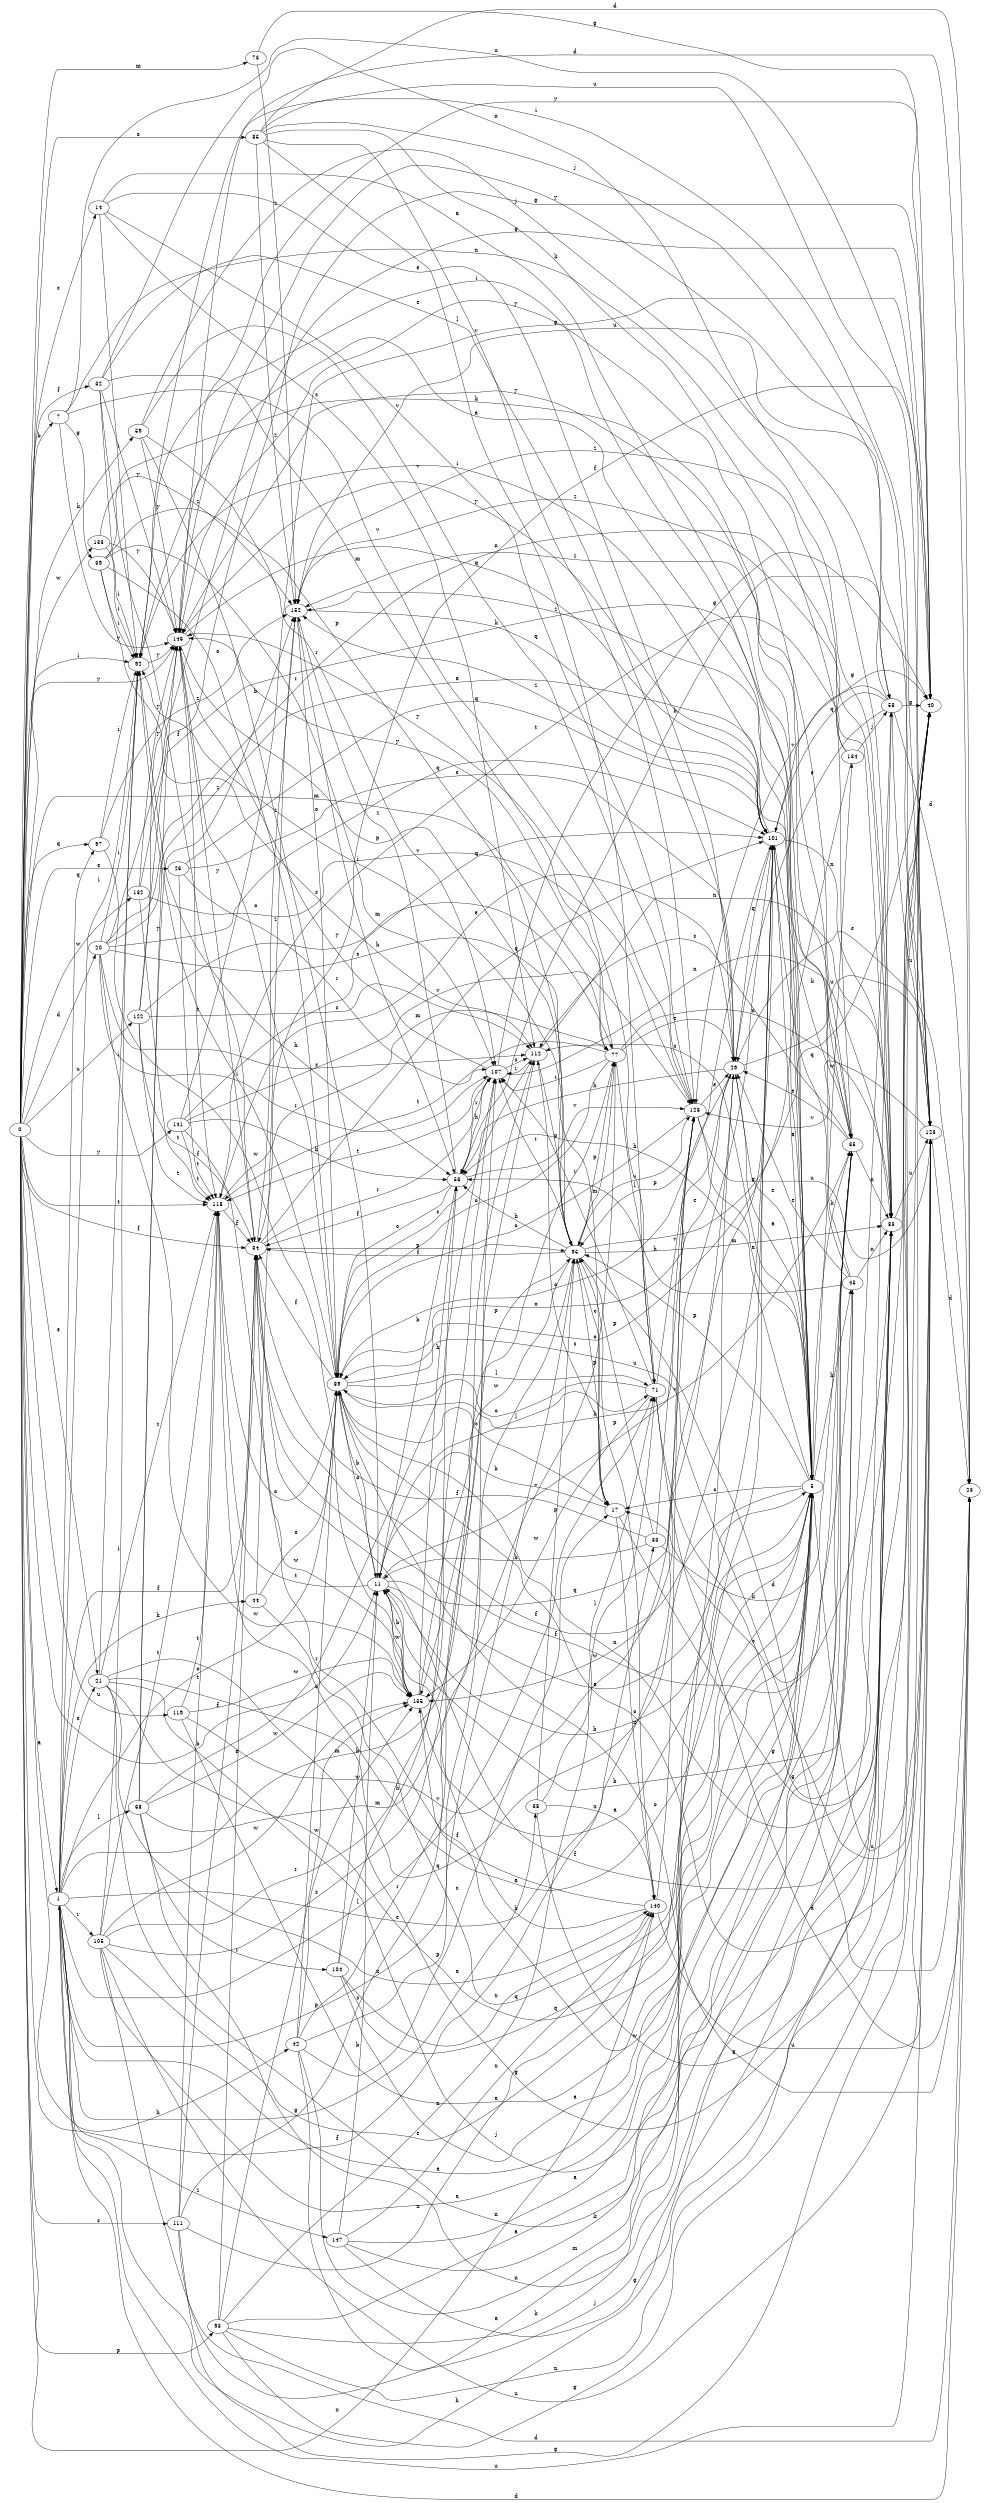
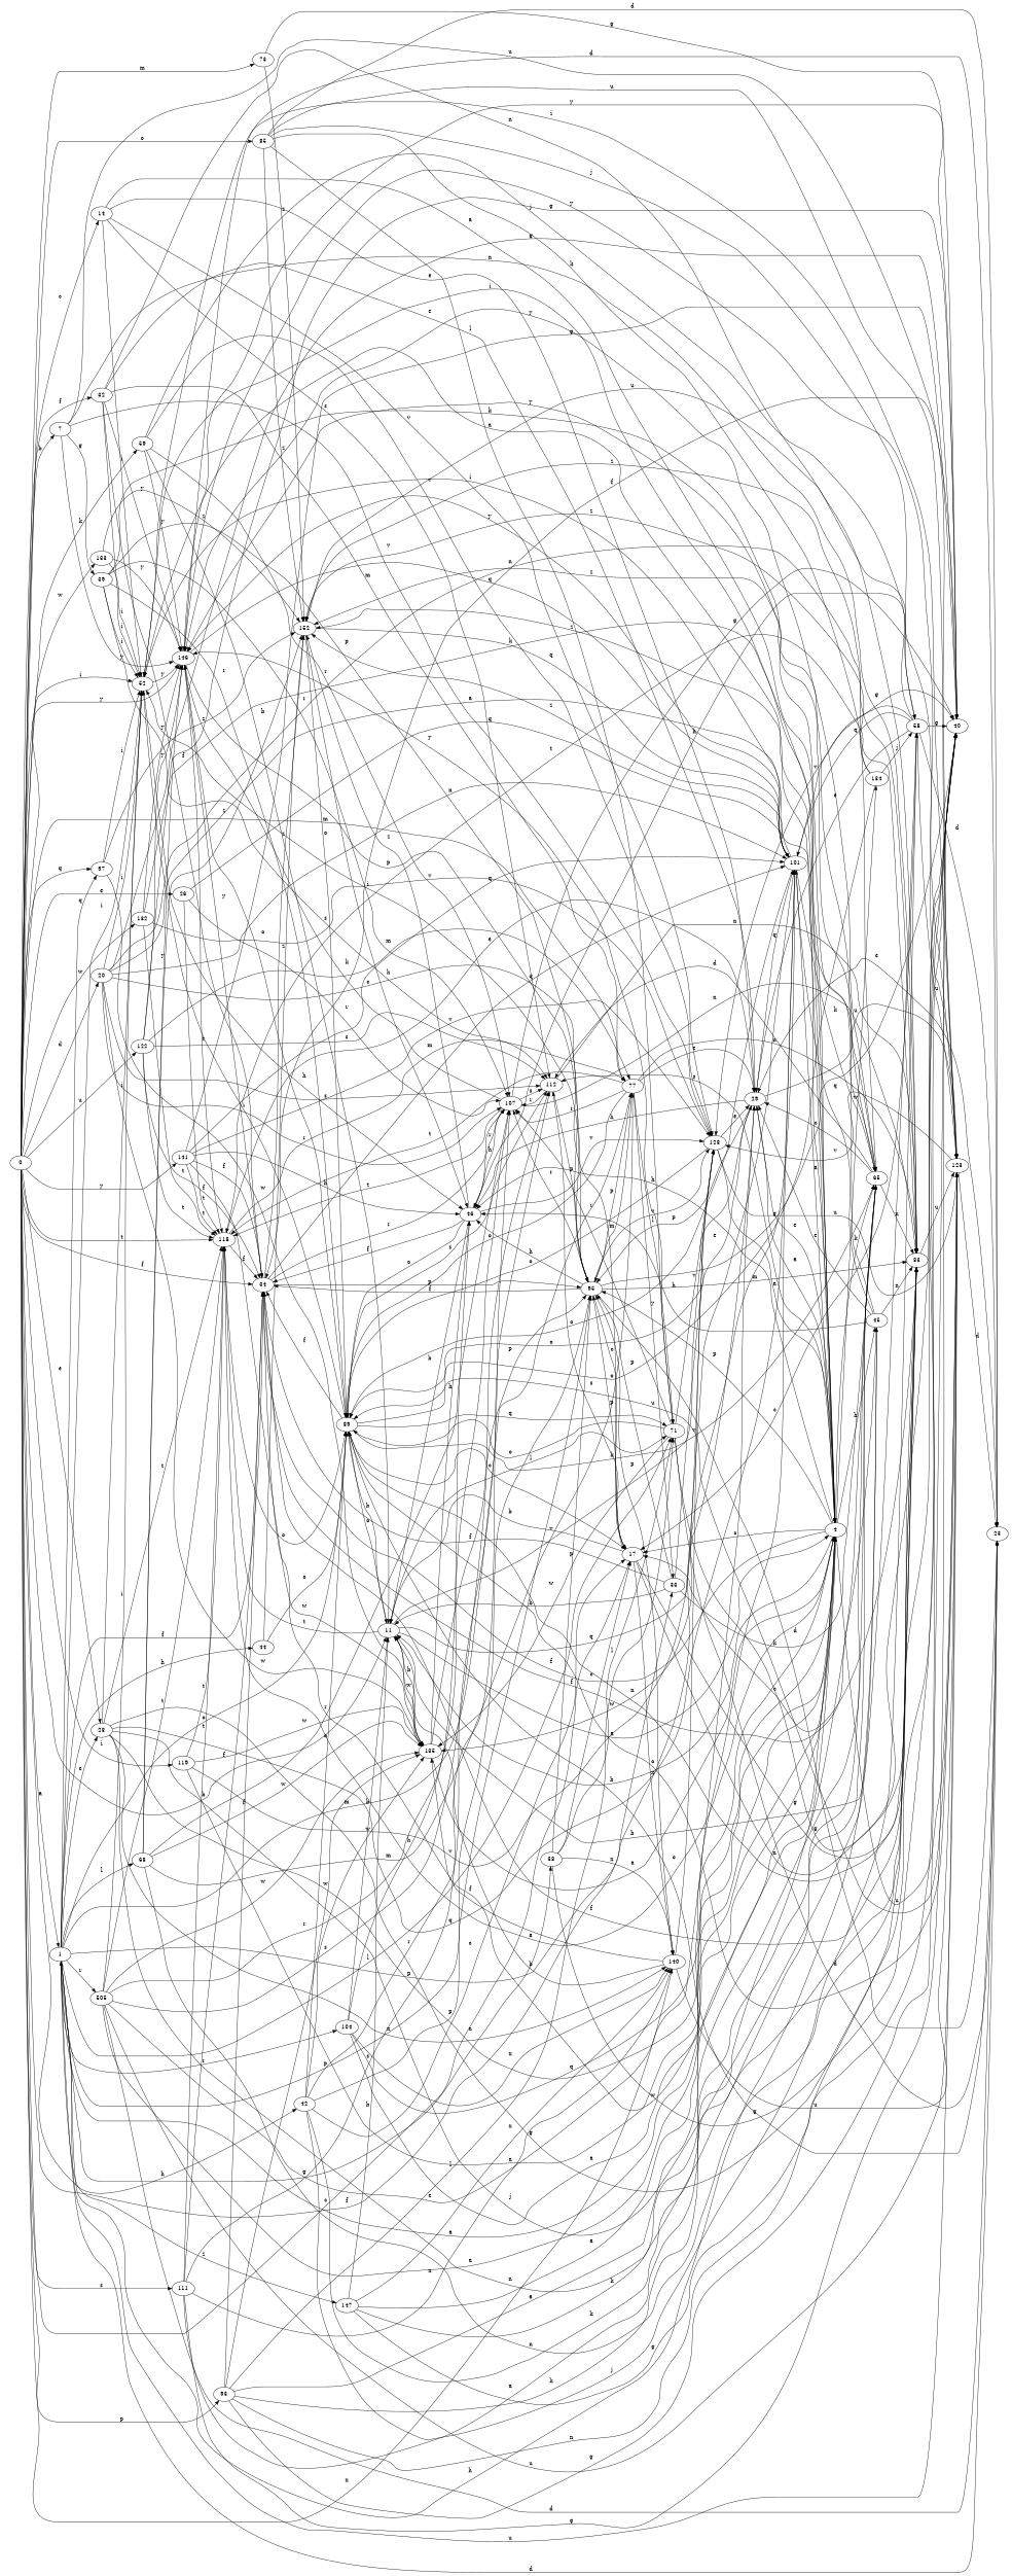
  strict digraph {
    rankdir=LR
    0
    1
    7
    11
    14
    17
    20
    26
-   28 [label=21]
+   28
    32
    33
    34
    42
-   52 [label=92]
+   52
    59
    73
    77
    85
    93
    97
    111
    118
    119
    122
    132
    133
    140
    141
    146
    23
    29
    38
    44
    45
    68
    71
    89
    95
    104
-   105
+   105 [label=505]
    123
    147
    39
    83
    128
-   5
+   5 [label=4]
    101
    135
    112
    40
    107
    58
    65
    152
-   46 [label=56]
+   46
    134
    0 -> 1 [label=a]
    0 -> 7 [label=b]
    0 -> 11 [label=b]
    0 -> 14 [label=c]
+   0 -> 17 [label=c]
    0 -> 20 [label=d]
    0 -> 26 [label=e]
    0 -> 28 [label=e]
    0 -> 32 [label=f]
    0 -> 33 [label=f]
    0 -> 34 [label=f]
    0 -> 42 [label=h]
    0 -> 52 [label=i]
    0 -> 59 [label=k]
    0 -> 73 [label=m]
    0 -> 77 [label=m]
    0 -> 85 [label=o]
    0 -> 93 [label=p]
    0 -> 97 [label=q]
    0 -> 111 [label=s]
    0 -> 118 [label=t]
-   0 -> 119 [label=u]
+   0 -> 119 [label=i]
    0 -> 122 [label=u]
    0 -> 132 [label=w]
    0 -> 133 [label=w]
    0 -> 140 [label=x]
    0 -> 141 [label=y]
    0 -> 146 [label=y]
    1 -> 28 [label=e]
    1 -> 34 [label=f]
    1 -> 52 [label=i]
    1 -> 77 [label=m]
    1 -> 97 [label=q]
    1 -> 23 [label=d]
-   1 -> 29 [label=e]
+   1 -> 29 [label=p]
    1 -> 38 [label=g]
    1 -> 44 [label=h]
    1 -> 45 [label=h]
    1 -> 68 [label=l]
    1 -> 71 [label=l]
    1 -> 89 [label=o]
    1 -> 95 [label=p]
-   68 -> 104 [label=r]
+   1 -> 104 [label=r]
    1 -> 105 [label=r]
    1 -> 123 [label=u]
    1 -> 147 [label=z]
    7 -> 146 [label=y]
    7 -> 123 [label=u]
    7 -> 39 [label=g]
    7 -> 83 [label=n]
    7 -> 128 [label=v]
    11 -> 118 [label=t]
    11 -> 71 [label=l]
    11 -> 89 [label=o]
    11 -> 128 [label=v]
    11 -> 5 [label=a]
    11 -> 101 [label=q]
    11 -> 135 [label=w]
    14 -> 52 [label=i]
    14 -> 29 [label=e]
    14 -> 128 [label=v]
    14 -> 5 [label=a]
    14 -> 112 [label=s]
    17 -> 11 [label=b]
    17 -> 140 [label=x]
    17 -> 95 [label=p]
-   101 -> 83 [label=n]
+   17 -> 83 [label=n]
    17 -> 112 [label=s]
    17 -> 40 [label=g]
    20 -> 17 [label=c]
    20 -> 52 [label=i]
    20 -> 83 [label=n]
    20 -> 5 [label=a]
-   20 -> 101 [label=q]
+   20 -> 101 [label=n]
    20 -> 135 [label=w]
    20 -> 112 [label=s]
    20 -> 40 [label=g]
    20 -> 107 [label=r]
    26 -> 118 [label=t]
-   26 -> 29 [label=e]
    26 -> 101 [label=q]
    26 -> 107 [label=r]
    28 -> 52 [label=i]
    28 -> 118 [label=t]
    28 -> 140 [label=x]
    28 -> 83 [label=n]
    28 -> 5 [label=a]
    28 -> 101 [label=q]
    28 -> 40 [label=g]
    28 -> 58 [label=j]
    32 -> 34 [label=f]
    32 -> 52 [label=i]
    32 -> 77 [label=m]
    32 -> 146 [label=y]
    32 -> 29 [label=e]
    32 -> 83 [label=n]
    33 -> 11 [label=b]
    33 -> 34 [label=f]
    33 -> 29 [label=e]
    33 -> 95 [label=p]
    33 -> 65 [label=k]
    34 -> 146 [label=y]
    34 -> 95 [label=p]
    34 -> 101 [label=q]
    34 -> 107 [label=r]
    34 -> 152 [label=z]
    42 -> 17 [label=c]
    42 -> 89 [label=o]
    42 -> 95 [label=p]
    42 -> 135 [label=w]
    42 -> 107 [label=r]
    42 -> 58 [label=j]
-   42 -> 65 [label=m]
+   42 -> 65 [label=k]
    52 -> 146 [label=y]
    52 -> 5 [label=a]
    52 -> 46 [label=h]
    59 -> 11 [label=b]
    59 -> 146 [label=y]
    59 -> 128 [label=v]
    59 -> 107 [label=r]
    59 -> 58 [label=j]
    73 -> 40 [label=g]
    73 -> 152 [label=z]
    77 -> 118 [label=t]
-   77 -> 146 [label=y]
+   77 -> 33 [label=y]
    77 -> 29 [label=e]
    77 -> 71 [label=l]
    77 -> 89 [label=o]
    77 -> 95 [label=p]
    77 -> 83 [label=n]
    77 -> 107 [label=r]
    85 -> 23 [label=d]
    85 -> 71 [label=l]
    85 -> 123 [label=u]
-   85 -> 128 [label=v]
    85 -> 58 [label=j]
    85 -> 65 [label=k]
    85 -> 152 [label=z]
-   93 -> 34 [label=e]
-   93 -> 71 [label=n]
+   93 -> 34 [label=f]
+   93 -> 71 [label=l]
    93 -> 83 [label=n]
    93 -> 5 [label=a]
    93 -> 135 [label=w]
    93 -> 40 [label=g]
    93 -> 65 [label=k]
    97 -> 52 [label=i]
    97 -> 135 [label=w]
    97 -> 152 [label=z]
    111 -> 34 [label=f]
    111 -> 118 [label=t]
    111 -> 140 [label=x]
    111 -> 5 [label=a]
    111 -> 112 [label=s]
    111 -> 40 [label=g]
    118 -> 34 [label=f]
    118 -> 77 [label=m]
    118 -> 29 [label=e]
    118 -> 89 [label=o]
    118 -> 5 [label=a]
    119 -> 118 [label=t]
    119 -> 128 [label=v]
    119 -> 5 [label=a]
    119 -> 135 [label=w]
    122 -> 34 [label=f]
    122 -> 77 [label=m]
    122 -> 118 [label=t]
    122 -> 146 [label=y]
    122 -> 112 [label=s]
    122 -> 40 [label=g]
    132 -> 118 [label=t]
    132 -> 146 [label=y]
    132 -> 128 [label=v]
    132 -> 65 [label=k]
    133 -> 52 [label=i]
    133 -> 146 [label=y]
    133 -> 152 [label=z]
    140 -> 11 [label=b]
    140 -> 34 [label=f]
    140 -> 95 [label=p]
    140 -> 123 [label=u]
    140 -> 128 [label=v]
+   141 -> 34 [label=f]
    141 -> 118 [label=t]
    141 -> 128 [label=v]
    141 -> 101 [label=q]
    141 -> 135 [label=w]
    141 -> 40 [label=g]
    141 -> 46 [label=h]
    146 -> 118 [label=t]
    146 -> 23 [label=d]
    146 -> 89 [label=o]
    146 -> 95 [label=p]
    146 -> 101 [label=q]
    23 -> 29 [label=e]
    23 -> 89 [label=o]
    29 -> 89 [label=o]
    29 -> 95 [label=p]
    29 -> 123 [label=u]
    29 -> 5 [label=a]
    29 -> 101 [label=q]
    29 -> 46 [label=h]
+   38 -> 17 [label=c]
    38 -> 140 [label=x]
    38 -> 71 [label=l]
    38 -> 95 [label=p]
    38 -> 40 [label=g]
    44 -> 89 [label=o]
-   44 -> 101 [label=q]
    44 -> 152 [label=z]
    45 -> 11 [label=b]
    45 -> 34 [label=f]
    45 -> 146 [label=y]
    45 -> 29 [label=e]
    45 -> 83 [label=n]
    45 -> 101 [label=q]
    45 -> 46 [label=h]
    68 -> 77 [label=m]
    68 -> 146 [label=y]
    68 -> 83 [label=n]
    68 -> 135 [label=w]
    68 -> 107 [label=r]
    68 -> 152 [label=z]
    71 -> 146 [label=y]
    71 -> 23 [label=d]
    71 -> 89 [label=o]
    71 -> 128 [label=v]
    71 -> 135 [label=w]
    71 -> 40 [label=g]
    71 -> 107 [label=r]
    89 -> 11 [label=b]
    89 -> 17 [label=c]
    89 -> 34 [label=f]
    89 -> 52 [label=i]
-   89 -> 71 [label=l]
+   89 -> 71 [label=q]
    89 -> 123 [label=u]
    89 -> 83 [label=n]
    89 -> 112 [label=s]
    89 -> 65 [label=k]
    95 -> 17 [label=c]
    95 -> 34 [label=f]
    95 -> 52 [label=i]
    95 -> 77 [label=m]
    95 -> 23 [label=d]
    95 -> 83 [label=m]
    95 -> 128 [label=v]
-   95 -> 135 [label=w]
    95 -> 40 [label=g]
    95 -> 107 [label=r]
    95 -> 46 [label=h]
    104 -> 11 [label=b]
    104 -> 140 [label=x]
    104 -> 5 [label=a]
    104 -> 101 [label=q]
    104 -> 46 [label=h]
    105 -> 52 [label=i]
    105 -> 118 [label=t]
    105 -> 23 [label=d]
    105 -> 29 [label=e]
    105 -> 123 [label=u]
    105 -> 5 [label=a]
    105 -> 135 [label=w]
    105 -> 112 [label=s]
    105 -> 107 [label=r]
    123 -> 52 [label=i]
    123 -> 146 [label=y]
    123 -> 23 [label=d]
    123 -> 89 [label=o]
    123 -> 128 [label=v]
    147 -> 11 [label=b]
    147 -> 140 [label=x]
    147 -> 5 [label=a]
    147 -> 40 [label=g]
    147 -> 65 [label=k]
    39 -> 52 [label=i]
-   39 -> 89 [label=o]
+   39 -> 89 [label=r]
    39 -> 95 [label=p]
    39 -> 112 [label=s]
    39 -> 107 [label=r]
    39 -> 65 [label=k]
    83 -> 17 [label=c]
    83 -> 34 [label=f]
    83 -> 123 [label=u]
    83 -> 152 [label=z]
    128 -> 29 [label=e]
    128 -> 89 [label=o]
    128 -> 123 [label=u]
    128 -> 5 [label=a]
    5 -> 1 [label=a]
    5 -> 11 [label=b]
    5 -> 17 [label=c]
    5 -> 34 [label=f]
    5 -> 52 [label=i]
    5 -> 29 [label=e]
    5 -> 45 [label=h]
    5 -> 95 [label=p]
    5 -> 123 [label=u]
    5 -> 112 [label=s]
    5 -> 65 [label=k]
    5 -> 152 [label=z]
    5 -> 46 [label=h]
    5 -> 134 [label=w]
    101 -> 52 [label=i]
    101 -> 146 [label=y]
    101 -> 89 [label=o]
    101 -> 5 [label=a]
    101 -> 135 [label=w]
    101 -> 40 [label=g]
    101 -> 65 [label=k]
    101 -> 152 [label=z]
    135 -> 11 [label=b]
    135 -> 95 [label=p]
    135 -> 5 [label=a]
    135 -> 46 [label=h]
    112 -> 95 [label=p]
    112 -> 83 [label=n]
    112 -> 107 [label=r]
    40 -> 34 [label=f]
    40 -> 146 [label=y]
    107 -> 118 [label=t]
-   107 -> 146 [label=y]
+   107 -> 146 [label=k]
    107 -> 83 [label=n]
    107 -> 112 [label=s]
    107 -> 40 [label=g]
    107 -> 46 [label=h]
+   58 -> 17 [label=c]
    58 -> 23 [label=d]
    58 -> 29 [label=e]
    58 -> 123 [label=u]
    58 -> 128 [label=v]
    58 -> 101 [label=q]
    58 -> 40 [label=g]
    58 -> 46 [label=h]
    65 -> 146 [label=y]
-   65 -> 29 [label=e]
+   65 -> 29 [label=c]
    65 -> 83 [label=n]
    65 -> 135 [label=w]
-   65 -> 112 [label=s]
+   65 -> 112 [label=d]
    65 -> 152 [label=z]
    152 -> 89 [label=o]
-   123 -> 152 [label=u]
+   152 -> 123 [label=u]
    152 -> 101 [label=q]
    152 -> 46 [label=h]
    46 -> 11 [label=b]
    46 -> 34 [label=f]
    46 -> 89 [label=o]
    46 -> 128 [label=v]
    46 -> 107 [label=r]
    46 -> 152 [label=z]
    134 -> 118 [label=t]
    134 -> 89 [label=o]
    134 -> 58 [label=j]
    134 -> 152 [label=z]
  }
